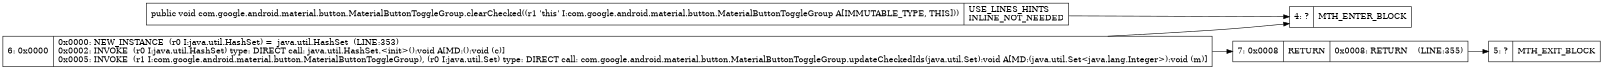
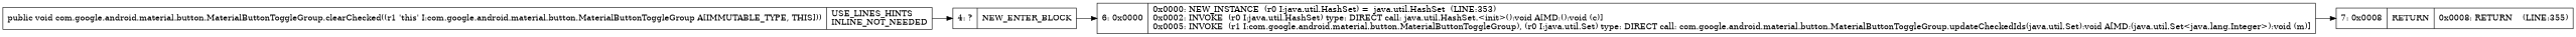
  digraph {
    rankdir=LR
    node [shape=record]
-   n1 [label="{4\:\ ?|MTH_ENTER_BLOCK\l}"]
+   n1 [label="{4\:\ ?|NEW_ENTER_BLOCK\l}"]
    n2 [label="{6\:\ 0x0000|0x0000: NEW_INSTANCE  (r0 I:java.util.HashSet) =  java.util.HashSet  (LINE:353)\l0x0002: INVOKE  (r0 I:java.util.HashSet) type: DIRECT call: java.util.HashSet.\<init\>():void A[MD:():void (c)]\l0x0005: INVOKE  (r1 I:com.google.android.material.button.MaterialButtonToggleGroup), (r0 I:java.util.Set) type: DIRECT call: com.google.android.material.button.MaterialButtonToggleGroup.updateCheckedIds(java.util.Set):void A[MD:(java.util.Set\<java.lang.Integer\>):void (m)]\l}"]
    n3 [label="{7\:\ 0x0008|RETURN\l|0x0008: RETURN    (LINE:355)\l}"]
-   n4 [label="{5\:\ ?|MTH_EXIT_BLOCK\l}"]
    n5 [label="{public void com.google.android.material.button.MaterialButtonToggleGroup.clearChecked((r1 'this' I:com.google.android.material.button.MaterialButtonToggleGroup A[IMMUTABLE_TYPE, THIS]))  | USE_LINES_HINTS\lINLINE_NOT_NEEDED\l}"]
-   n2 -> n1
+   n1 -> n2
    n2 -> n3
-   n3 -> n4
    n5 -> n1
  }
